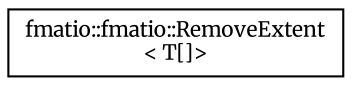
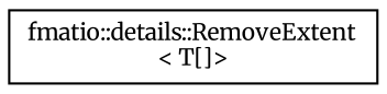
  digraph {
    rankdir=TB
    fontname=Merriweather
-   n1 [color=black fillcolor=white fontname=Merriweather fontsize=10 height=0.2 label="fmatio::fmatio::RemoveExtent\l\< T[]\>" shape=record style=filled width=0.4]
+   n1 [color=black fillcolor=white fontname=Merriweather fontsize=10 height=0.2 label="fmatio::details::RemoveExtent\l\< T[]\>" shape=record style=filled width=0.4]
  }
